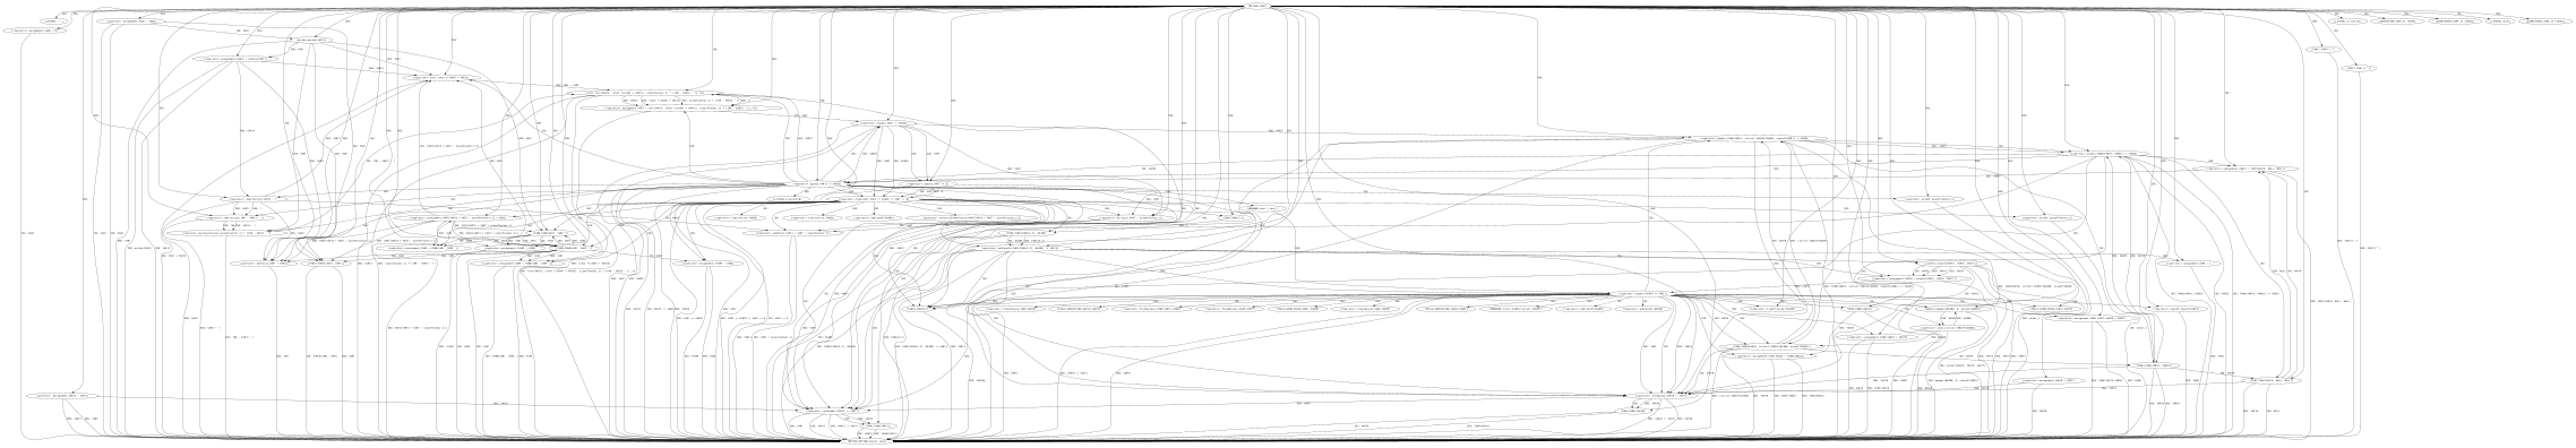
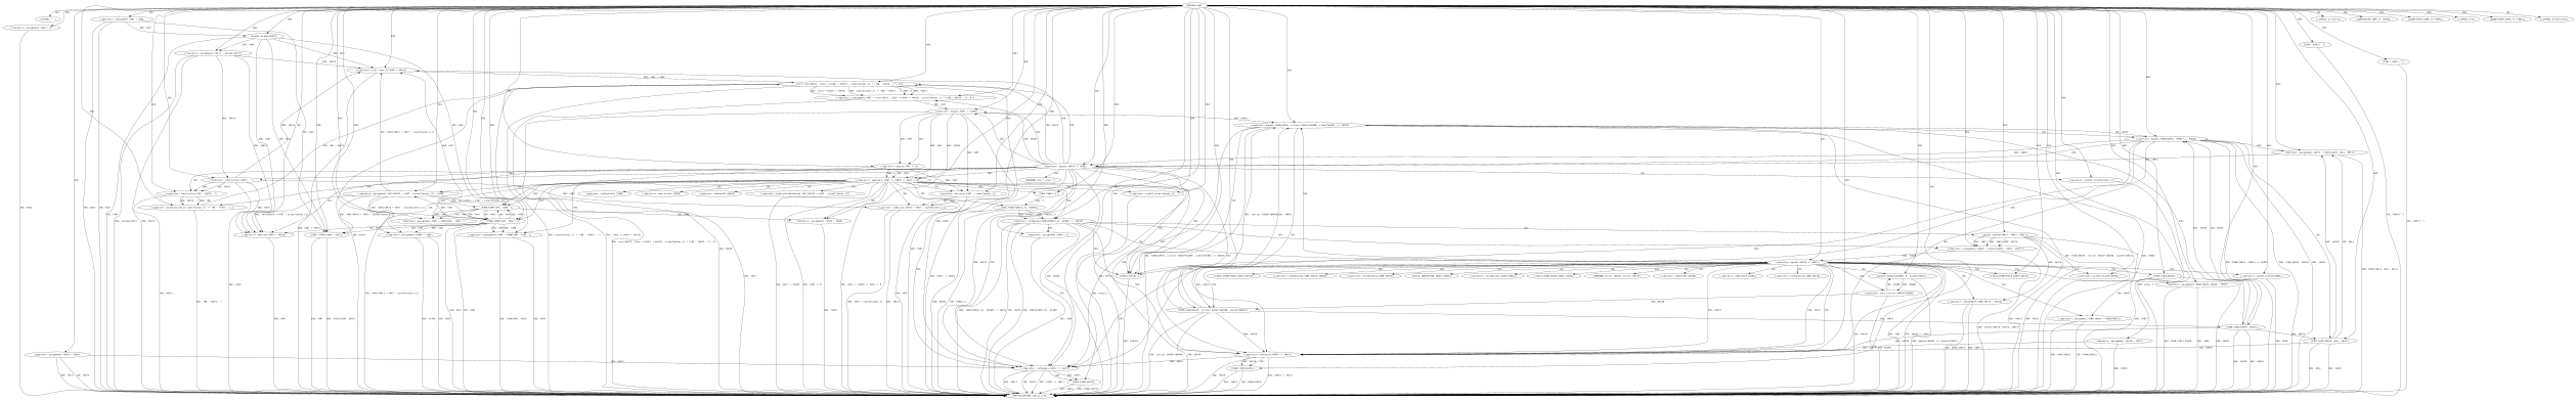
  digraph {
    fontname="Roboto Mono"
    node [fontname="Roboto Mono"]
    edge [fontname="Roboto Mono"]
    n1 [label="(METHOD,FUN1)"]
    n2 [label="(LITERAL,\"\",)"]
    n3 [label="(<operator>.assignment,VAR1 = VAR2)"]
    n4 [label="(LITERAL,6,recv(6))"]
    n5 [label="(<operator>.assignment,VAR6 = 0)"]
    n6 [label="(<operator>.assignment,VAR10 = VAR11)"]
    n7 [label="(<operator>.assignment,VAR12 = VAR11)"]
    n8 [label="(<operator>.assignment,VAR13 = wcslen(VAR1))"]
    n9 [label="(wcslen,wcslen(VAR1))"]
    n10 [label="(<operator>.notEquals,FUN2(FUN3(2,2), &VAR5) != VAR14)"]
    n11 [label="(FUN3,FUN3(2,2))"]
    n12 [label="(<operator>.assignment,VAR6 = 1)"]
    n13 [label="(<operator>.assignment,VAR10 = socket(VAR15, VAR16, VAR17))"]
    n14 [label="(socket,socket(VAR15, VAR16, VAR17))"]
    n15 [label="(<operator>.equals,VAR10 == VAR11)"]
    n16 [label="(memset,memset(&VAR8, 0, sizeof(VAR8)))"]
    n17 [label="(<operator>.sizeOf,sizeof(VAR8))"]
    n18 [label="(<operator>.assignment,VAR8.VAR19.VAR20 = VAR21)"]
    n19 [label="(FUN4,FUN4(VAR23))"]
    n20 [label="(<operator>.equals,FUN5(VAR10, (struct VAR24*)&VAR8, sizeof(VAR8)) == VAR25)"]
    n21 [label="(FUN5,FUN5(VAR10, (struct VAR24*)&VAR8, sizeof(VAR8)))"]
    n22 [label="(<operator>.sizeOf,sizeof(VAR8))"]
    n23 [label="(<operator>.equals,FUN6(VAR10, VAR26) == VAR25)"]
    n24 [label="(FUN6,FUN6(VAR10, VAR26))"]
    n25 [label="(<operator>.assignment,VAR12 = FUN7(VAR10, NULL, NULL))"]
    n26 [label="(FUN7,FUN7(VAR10, NULL, NULL))"]
    n27 [label="(<operator>.equals,VAR12 == VAR25)"]
    n28 [label="(<operator>.assignment,VAR7 = recv(VAR12, (char *)(VAR1 + VAR13), sizeof(wchar_t) * (100 - VAR13 - 1), 0))"]
    n29 [label="(recv,recv(VAR12, (char *)(VAR1 + VAR13), sizeof(wchar_t) * (100 - VAR13 - 1), 0))"]
    n30 [label="(<operator>.cast,(char *)(VAR1 + VAR13))"]
    n31 [label="(<operator>.addition,VAR1 + VAR13)"]
    n32 [label="(<operator>.multiplication,sizeof(wchar_t) * (100 - VAR13 - 1))"]
    n33 [label="(<operator>.sizeOf,sizeof(wchar_t))"]
    n34 [label="(<operator>.subtraction,100 - VAR13 - 1)"]
    n35 [label="(<operator>.subtraction,VAR13 - 1)"]
    n36 [label="(<operator>.equals,VAR7 == VAR25)"]
    n37 [label="(<operator>.equals,VAR7 == 0)"]
    n38 [label="(<operator>.assignment,VAR1[VAR13 + VAR7 / sizeof(wchar_t)] = VAR3)"]
    n39 [label="(<operator>.addition,VAR13 + VAR7 / sizeof(wchar_t))"]
    n40 [label="(<operator>.division,VAR7 / sizeof(wchar_t))"]
    n41 [label="(<operator>.sizeOf,sizeof(wchar_t))"]
    n42 [label="(<operator>.assignment,VAR9 = FUN8(VAR1, VAR3''))"]
    n43 [label="(FUN8,FUN8(VAR1, VAR3''))"]
    n44 [label="(IDENTIFIER,VAR9,if (VAR9))"]
    n45 [label="(<operator>.assignment,*VAR9 = VAR3)"]
    n46 [label="(<operator>.assignment,VAR9 = FUN8(VAR1, VAR3''))"]
    n47 [label="(FUN8,FUN8(VAR1, VAR3''))"]
    n48 [label="(IDENTIFIER,VAR9,if (VAR9))"]
    n49 [label="(<operator>.assignment,*VAR9 = VAR3)"]
    n50 [label="(LITERAL,0,do)"]
    n51 [label="(<operator>.notEquals,VAR10 != VAR11)"]
    n52 [label="(FUN9,FUN9(VAR10))"]
    n53 [label="(<operator>.notEquals,VAR12 != VAR11)"]
    n54 [label="(FUN9,FUN9(VAR12))"]
    n55 [label="(IDENTIFIER,VAR6,if (VAR6))"]
    n56 [label="(FUN10,FUN10())"]
    n57 [label="(FUN11,FUN11(\"\"))"]
    n58 [label="(LITERAL,8,switch(8))"]
    n59 [label="(FUN11,FUN11(\"\"))"]
    n60 [label="(FUN12,FUN12(VAR1, VAR7))"]
    n61 [label="(FIELD_IDENTIFIER,VAR19,VAR19)"]
    n62 [label="(METHOD_RETURN,static void)"]
    n63 [label="(FUN2,FUN2(FUN3(2,2), &VAR5))"]
    n64 [label="(<operator>.assignment,VAR8.VAR18 = VAR15)"]
    n65 [label="(<operator>.assignment,VAR8.VAR22 = FUN4(VAR23))"]
    n66 [label="(<operator>.cast,(struct VAR24*)&VAR8)"]
    n67 [label="(<operator>.addressOf,&VAR8)"]
    n68 [label="(<operator>.fieldAccess,VAR8.VAR18)"]
    n69 [label="(FIELD_IDENTIFIER,VAR18,VAR18)"]
    n70 [label="(<operator>.fieldAccess,VAR8.VAR19.VAR20)"]
    n71 [label="(<operator>.fieldAccess,VAR8.VAR19)"]
    n72 [label="(FIELD_IDENTIFIER,VAR21,VAR20)"]
    n73 [label="(<operator>.fieldAccess,VAR8.VAR22)"]
    n74 [label="(FIELD_IDENTIFIER,VAR22,VAR22)"]
    n75 [label="(UNKNOWN,struct VAR24*,struct VAR24*)"]
    n76 [label="(<operator>.addressOf,&VAR8)"]
    n77 [label="(<operator>.logicalOr,VAR7 == VAR25 || VAR7 == 0)"]
    n78 [label="(UNKNOWN,char *,char *)"]
    n79 [label="(<operator>.addressOf,&VAR5)"]
    n80 [label="(<operator>.indirectIndexAccess,VAR1[VAR13 + VAR7 / sizeof(wchar_t)])"]
    n81 [label="(<operator>.indirection,*VAR9)"]
    n82 [label="(<operator>.indirection,*VAR9)"]
    n1 -> n2 [label="DDG: "]
    n1 -> n3 [label="DDG: "]
    n1 -> n4 [label="DDG: "]
    n1 -> n5 [label="DDG: "]
    n1 -> n6 [label="DDG: "]
    n1 -> n7 [label="DDG: "]
    n1 -> n8 [label="DDG: "]
    n1 -> n9 [label="DDG: "]
    n1 -> n10 [label="DDG: "]
    n1 -> n11 [label="DDG: "]
    n1 -> n12 [label="DDG: "]
    n1 -> n13 [label="DDG: "]
    n1 -> n14 [label="DDG: "]
-   n78 -> n15 [label="DDG: "]
+   n1 -> n15 [label="DDG: "]
    n1 -> n16 [label="DDG: "]
    n1 -> n17 [label="DDG: "]
    n1 -> n18 [label="DDG: "]
    n1 -> n19 [label="DDG: "]
    n1 -> n20 [label="DDG: "]
    n1 -> n21 [label="DDG: "]
    n1 -> n22 [label="DDG: "]
    n1 -> n23 [label="DDG: "]
    n1 -> n24 [label="DDG: "]
    n1 -> n25 [label="DDG: "]
    n1 -> n26 [label="DDG: "]
    n1 -> n27 [label="DDG: "]
    n1 -> n28 [label="DDG: "]
    n1 -> n29 [label="DDG: "]
    n1 -> n30 [label="DDG: "]
    n1 -> n31 [label="DDG: "]
    n1 -> n32 [label="DDG: "]
    n1 -> n33 [label="DDG: "]
    n1 -> n34 [label="DDG: "]
    n1 -> n35 [label="DDG: "]
    n1 -> n36 [label="DDG: "]
    n1 -> n37 [label="DDG: "]
    n1 -> n38 [label="DDG: "]
    n1 -> n39 [label="DDG: "]
    n1 -> n40 [label="DDG: "]
    n1 -> n41 [label="DDG: "]
    n1 -> n42 [label="DDG: "]
    n1 -> n43 [label="DDG: "]
    n1 -> n44 [label="DDG: "]
    n1 -> n45 [label="DDG: "]
    n1 -> n46 [label="DDG: "]
    n1 -> n47 [label="DDG: "]
    n1 -> n48 [label="DDG: "]
    n1 -> n49 [label="DDG: "]
    n1 -> n50 [label="DDG: "]
    n1 -> n51 [label="DDG: "]
    n1 -> n52 [label="DDG: "]
    n1 -> n53 [label="DDG: "]
    n1 -> n54 [label="DDG: "]
    n1 -> n55 [label="DDG: "]
    n1 -> n56 [label="DDG: "]
    n1 -> n57 [label="DDG: "]
-   n27 -> n58 [label="DDG: "]
+   n1 -> n58 [label="DDG: "]
    n1 -> n59 [label="DDG: "]
    n1 -> n60 [label="DDG: "]
    n1 -> n61 [label="DDG: "]
    n3 -> n9 [label="DDG: VAR1"]
    n3 -> n60 [label="DDG: VAR1"]
    n3 -> n62 [label="DDG: VAR1"]
    n3 -> n62 [label="DDG: VAR2"]
    n5 -> n62 [label="DDG: VAR6"]
    n6 -> n51 [label="DDG: VAR10"]
    n6 -> n62 [label="DDG: VAR10"]
    n7 -> n53 [label="DDG: VAR12"]
    n7 -> n62 [label="DDG: VAR12"]
    n7 -> n62 [label="DDG: VAR11"]
    n8 -> n30 [label="DDG: VAR13"]
    n8 -> n31 [label="DDG: VAR13"]
    n8 -> n35 [label="DDG: VAR13"]
    n8 -> n62 [label="DDG: VAR13"]
    n8 -> n62 [label="DDG: wcslen(VAR1)"]
    n9 -> n8 [label="DDG: VAR1"]
    n9 -> n30 [label="DDG: VAR1"]
    n9 -> n31 [label="DDG: VAR1"]
    n9 -> n43 [label="DDG: VAR1"]
    n9 -> n60 [label="DDG: VAR1"]
    n9 -> n62 [label="DDG: VAR1"]
    n10 -> n12 [label="CDG: "]
    n10 -> n13 [label="CDG: "]
    n10 -> n14 [label="CDG: "]
    n10 -> n15 [label="CDG: "]
    n10 -> n51 [label="CDG: "]
    n10 -> n53 [label="CDG: "]
    n10 -> n56 [label="CDG: "]
    n10 -> n62 [label="DDG: FUN2(FUN3(2,2), &VAR5) != VAR14"]
    n10 -> n62 [label="DDG: VAR14"]
    n10 -> n62 [label="DDG: FUN2(FUN3(2,2), &VAR5)"]
    n11 -> n63 [label="DDG: 2"]
    n12 -> n62 [label="DDG: VAR6"]
    n13 -> n15 [label="DDG: VAR10"]
    n13 -> n62 [label="DDG: socket(VAR15, VAR16, VAR17)"]
    n14 -> n13 [label="DDG: VAR15"]
    n14 -> n13 [label="DDG: VAR16"]
    n14 -> n13 [label="DDG: VAR17"]
    n14 -> n62 [label="DDG: VAR17"]
    n14 -> n62 [label="DDG: VAR15"]
    n14 -> n62 [label="DDG: VAR16"]
    n14 -> n64 [label="DDG: VAR15"]
    n15 -> n16 [label="CDG: "]
    n15 -> n17 [label="CDG: "]
    n15 -> n18 [label="CDG: "]
    n15 -> n19 [label="CDG: "]
    n15 -> n20 [label="CDG: "]
    n15 -> n21 [label="DDG: VAR10"]
    n15 -> n21 [label="CDG: "]
    n15 -> n22 [label="CDG: "]
    n15 -> n51 [label="DDG: VAR10"]
    n15 -> n51 [label="DDG: VAR11"]
    n15 -> n51 [label="CDG: "]
    n15 -> n53 [label="CDG: "]
    n15 -> n56 [label="CDG: "]
    n15 -> n61 [label="CDG: "]
    n15 -> n62 [label="DDG: VAR10"]
    n15 -> n62 [label="DDG: VAR11"]
    n15 -> n62 [label="DDG: VAR10 == VAR11"]
    n15 -> n64 [label="CDG: "]
    n15 -> n65 [label="CDG: "]
    n15 -> n66 [label="CDG: "]
    n15 -> n67 [label="CDG: "]
    n15 -> n68 [label="CDG: "]
    n15 -> n69 [label="CDG: "]
    n15 -> n70 [label="CDG: "]
    n15 -> n71 [label="CDG: "]
    n15 -> n72 [label="CDG: "]
    n15 -> n73 [label="CDG: "]
    n15 -> n74 [label="CDG: "]
    n15 -> n75 [label="CDG: "]
    n15 -> n76 [label="CDG: "]
    n16 -> n62 [label="DDG: memset(&VAR8, 0, sizeof(VAR8))"]
    n16 -> n66 [label="DDG: &VAR8"]
    n18 -> n62 [label="DDG: VAR21"]
    n18 -> n62 [label="DDG: VAR8.VAR19.VAR20"]
    n19 -> n62 [label="DDG: VAR23"]
    n19 -> n65 [label="DDG: VAR23"]
    n20 -> n23 [label="DDG: VAR25"]
    n20 -> n23 [label="CDG: "]
    n20 -> n24 [label="CDG: "]
    n20 -> n51 [label="CDG: "]
    n20 -> n53 [label="CDG: "]
    n20 -> n56 [label="CDG: "]
    n20 -> n62 [label="DDG: FUN5(VAR10, (struct VAR24*)&VAR8, sizeof(VAR8)) == VAR25"]
    n20 -> n62 [label="DDG: FUN5(VAR10, (struct VAR24*)&VAR8, sizeof(VAR8))"]
    n20 -> n62 [label="DDG: VAR25"]
    n21 -> n20 [label="DDG: VAR10"]
    n21 -> n20 [label="DDG: (struct VAR24*)&VAR8"]
    n21 -> n24 [label="DDG: VAR10"]
    n21 -> n51 [label="DDG: VAR10"]
    n21 -> n62 [label="DDG: VAR10"]
    n21 -> n62 [label="DDG: (struct VAR24*)&VAR8"]
    n22 -> n62 [label="DDG: VAR8"]
    n23 -> n25 [label="CDG: "]
    n23 -> n26 [label="CDG: "]
    n23 -> n27 [label="DDG: VAR25"]
    n23 -> n27 [label="CDG: "]
    n23 -> n51 [label="CDG: "]
    n23 -> n53 [label="CDG: "]
    n23 -> n56 [label="CDG: "]
    n23 -> n62 [label="DDG: FUN6(VAR10, VAR26)"]
    n23 -> n62 [label="DDG: VAR25"]
    n23 -> n62 [label="DDG: FUN6(VAR10, VAR26) == VAR25"]
    n24 -> n23 [label="DDG: VAR10"]
    n24 -> n23 [label="DDG: VAR26"]
    n24 -> n26 [label="DDG: VAR10"]
    n24 -> n51 [label="DDG: VAR10"]
    n24 -> n62 [label="DDG: VAR10"]
    n24 -> n62 [label="DDG: VAR26"]
    n25 -> n27 [label="DDG: VAR12"]
    n25 -> n62 [label="DDG: FUN7(VAR10, NULL, NULL)"]
    n26 -> n25 [label="DDG: VAR10"]
    n26 -> n25 [label="DDG: NULL"]
    n26 -> n51 [label="DDG: VAR10"]
    n26 -> n62 [label="DDG: VAR10"]
    n26 -> n62 [label="DDG: NULL"]
    n27 -> n28 [label="CDG: "]
    n27 -> n29 [label="DDG: VAR12"]
    n27 -> n29 [label="CDG: "]
    n27 -> n30 [label="CDG: "]
    n27 -> n31 [label="CDG: "]
    n27 -> n32 [label="CDG: "]
    n27 -> n33 [label="CDG: "]
    n27 -> n34 [label="CDG: "]
    n27 -> n35 [label="CDG: "]
    n27 -> n36 [label="DDG: VAR25"]
    n27 -> n36 [label="CDG: "]
    n27 -> n51 [label="CDG: "]
    n27 -> n53 [label="DDG: VAR12"]
    n27 -> n53 [label="CDG: "]
    n27 -> n56 [label="CDG: "]
    n27 -> n62 [label="DDG: VAR12"]
    n27 -> n62 [label="DDG: VAR12 == VAR25"]
    n27 -> n62 [label="DDG: VAR25"]
    n27 -> n77 [label="CDG: "]
    n27 -> n78 [label="CDG: "]
    n28 -> n36 [label="DDG: VAR7"]
    n28 -> n62 [label="DDG: recv(VAR12, (char *)(VAR1 + VAR13), sizeof(wchar_t) * (100 - VAR13 - 1), 0)"]
    n29 -> n28 [label="DDG: VAR12"]
    n29 -> n28 [label="DDG: (char *)(VAR1 + VAR13)"]
    n29 -> n28 [label="DDG: sizeof(wchar_t) * (100 - VAR13 - 1)"]
    n29 -> n28 [label="DDG: 0"]
    n29 -> n53 [label="DDG: VAR12"]
    n29 -> n62 [label="DDG: VAR12"]
    n29 -> n62 [label="DDG: sizeof(wchar_t) * (100 - VAR13 - 1)"]
    n29 -> n62 [label="DDG: (char *)(VAR1 + VAR13)"]
    n30 -> n29 [label="DDG: VAR1 + VAR13"]
    n30 -> n62 [label="DDG: VAR1 + VAR13"]
    n31 -> n62 [label="DDG: VAR1"]
    n32 -> n29 [label="DDG: 100 - VAR13 - 1"]
    n32 -> n62 [label="DDG: 100 - VAR13 - 1"]
    n33 -> n62 [label="DDG: wchar_t"]
    n34 -> n32 [label="DDG: 100"]
    n34 -> n32 [label="DDG: VAR13 - 1"]
    n34 -> n62 [label="DDG: VAR13 - 1"]
    n35 -> n30 [label="DDG: VAR13"]
    n35 -> n31 [label="DDG: VAR13"]
    n35 -> n34 [label="DDG: VAR13"]
    n35 -> n34 [label="DDG: 1"]
    n35 -> n39 [label="DDG: VAR13"]
    n35 -> n62 [label="DDG: VAR13"]
    n36 -> n20 [label="DDG: VAR25"]
    n36 -> n37 [label="DDG: VAR7"]
    n36 -> n37 [label="CDG: "]
    n36 -> n40 [label="DDG: VAR7"]
    n36 -> n62 [label="DDG: VAR7"]
    n36 -> n62 [label="DDG: VAR25"]
    n36 -> n77 [label="DDG: VAR7"]
    n36 -> n77 [label="DDG: VAR25"]
    n37 -> n40 [label="DDG: VAR7"]
    n37 -> n62 [label="DDG: VAR7"]
    n37 -> n77 [label="DDG: VAR7"]
    n37 -> n77 [label="DDG: 0"]
    n38 -> n30 [label="DDG: VAR1[VAR13 + VAR7 / sizeof(wchar_t)]"]
    n38 -> n31 [label="DDG: VAR1[VAR13 + VAR7 / sizeof(wchar_t)]"]
    n38 -> n43 [label="DDG: VAR1[VAR13 + VAR7 / sizeof(wchar_t)]"]
    n38 -> n47 [label="DDG: VAR1[VAR13 + VAR7 / sizeof(wchar_t)]"]
    n38 -> n60 [label="DDG: VAR1[VAR13 + VAR7 / sizeof(wchar_t)]"]
    n38 -> n62 [label="DDG: VAR1[VAR13 + VAR7 / sizeof(wchar_t)]"]
    n39 -> n62 [label="DDG: VAR7 / sizeof(wchar_t)"]
    n39 -> n62 [label="DDG: VAR13"]
    n40 -> n39 [label="DDG: VAR7"]
    n40 -> n62 [label="DDG: VAR7"]
    n41 -> n62 [label="DDG: wchar_t"]
    n43 -> n42 [label="DDG: VAR1"]
    n43 -> n42 [label="DDG: VAR3"]
    n43 -> n45 [label="DDG: VAR3"]
    n43 -> n47 [label="DDG: VAR1"]
    n43 -> n47 [label="DDG: VAR3"]
    n45 -> n62 [label="DDG: *VAR9"]
    n46 -> n62 [label="DDG: VAR9"]
    n46 -> n62 [label="DDG: FUN8(VAR1, VAR3'')"]
    n47 -> n30 [label="DDG: VAR1"]
    n47 -> n31 [label="DDG: VAR1"]
    n47 -> n38 [label="DDG: VAR3"]
    n47 -> n43 [label="DDG: VAR1"]
    n47 -> n43 [label="DDG: VAR3"]
    n47 -> n46 [label="DDG: VAR1"]
    n47 -> n46 [label="DDG: VAR3"]
    n47 -> n49 [label="DDG: VAR3"]
    n47 -> n60 [label="DDG: VAR1"]
    n47 -> n62 [label="DDG: VAR3"]
    n47 -> n62 [label="DDG: VAR1"]
    n49 -> n62 [label="DDG: *VAR9"]
    n49 -> n62 [label="DDG: VAR3"]
    n51 -> n52 [label="DDG: VAR10"]
    n51 -> n52 [label="CDG: "]
    n51 -> n53 [label="DDG: VAR11"]
    n51 -> n62 [label="DDG: VAR10 != VAR11"]
    n51 -> n62 [label="DDG: VAR10"]
    n52 -> n62 [label="DDG: FUN9(VAR10)"]
    n52 -> n62 [label="DDG: VAR10"]
    n53 -> n54 [label="DDG: VAR12"]
    n53 -> n54 [label="CDG: "]
    n53 -> n62 [label="DDG: VAR11"]
    n53 -> n62 [label="DDG: VAR12"]
    n53 -> n62 [label="DDG: VAR12 != VAR11"]
    n54 -> n62 [label="DDG: VAR12"]
    n54 -> n62 [label="DDG: FUN9(VAR12)"]
    n56 -> n62 [label="DDG: FUN10()"]
    n57 -> n62 [label="DDG: FUN11(\"\")"]
    n59 -> n62 [label="DDG: FUN11(\"\")"]
    n60 -> n62 [label="DDG: FUN12(VAR1, VAR1)"]
    n60 -> n62 [label="DDG: VAR1"]
    n63 -> n10 [label="DDG: FUN3(2,2)"]
    n63 -> n10 [label="DDG: &VAR5"]
    n63 -> n62 [label="DDG: &VAR5"]
    n63 -> n62 [label="DDG: FUN3(2,2)"]
    n64 -> n62 [label="DDG: VAR8.VAR18"]
    n64 -> n62 [label="DDG: VAR15"]
    n65 -> n62 [label="DDG: VAR8.VAR22"]
    n65 -> n62 [label="DDG: FUN4(VAR23)"]
    n66 -> n16 [label="DDG: &VAR8"]
    n66 -> n21 [label="DDG: &VAR8"]
    n66 -> n62 [label="DDG: &VAR8"]
    n77 -> n10 [label="CDG: "]
    n77 -> n11 [label="CDG: "]
    n77 -> n38 [label="CDG: "]
    n77 -> n39 [label="CDG: "]
    n77 -> n40 [label="CDG: "]
    n77 -> n41 [label="CDG: "]
    n77 -> n42 [label="CDG: "]
    n77 -> n43 [label="CDG: "]
    n77 -> n45 [label="CDG: "]
    n77 -> n46 [label="CDG: "]
    n77 -> n47 [label="CDG: "]
    n77 -> n49 [label="CDG: "]
    n77 -> n51 [label="CDG: "]
    n77 -> n53 [label="CDG: "]
    n77 -> n56 [label="CDG: "]
    n77 -> n62 [label="DDG: VAR7 == VAR25 || VAR7 == 0"]
    n77 -> n62 [label="DDG: VAR7 == VAR25"]
    n77 -> n62 [label="DDG: VAR7 == 0"]
    n77 -> n63 [label="CDG: "]
    n77 -> n79 [label="CDG: "]
    n77 -> n80 [label="CDG: "]
    n77 -> n81 [label="CDG: "]
    n77 -> n82 [label="CDG: "]
  }
